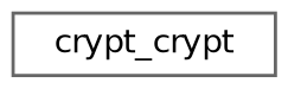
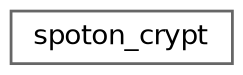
  digraph {
    rankdir=LR
-   n1 [color=grey40 fillcolor=white fontname=Helvetica fontsize=10 height=0.2 label=crypt_crypt shape=box style=filled width=0.4]
+   n1 [color=grey40 fillcolor=white fontname=Helvetica fontsize=10 height=0.2 label=spoton_crypt shape=box style=filled width=0.4]
  }
